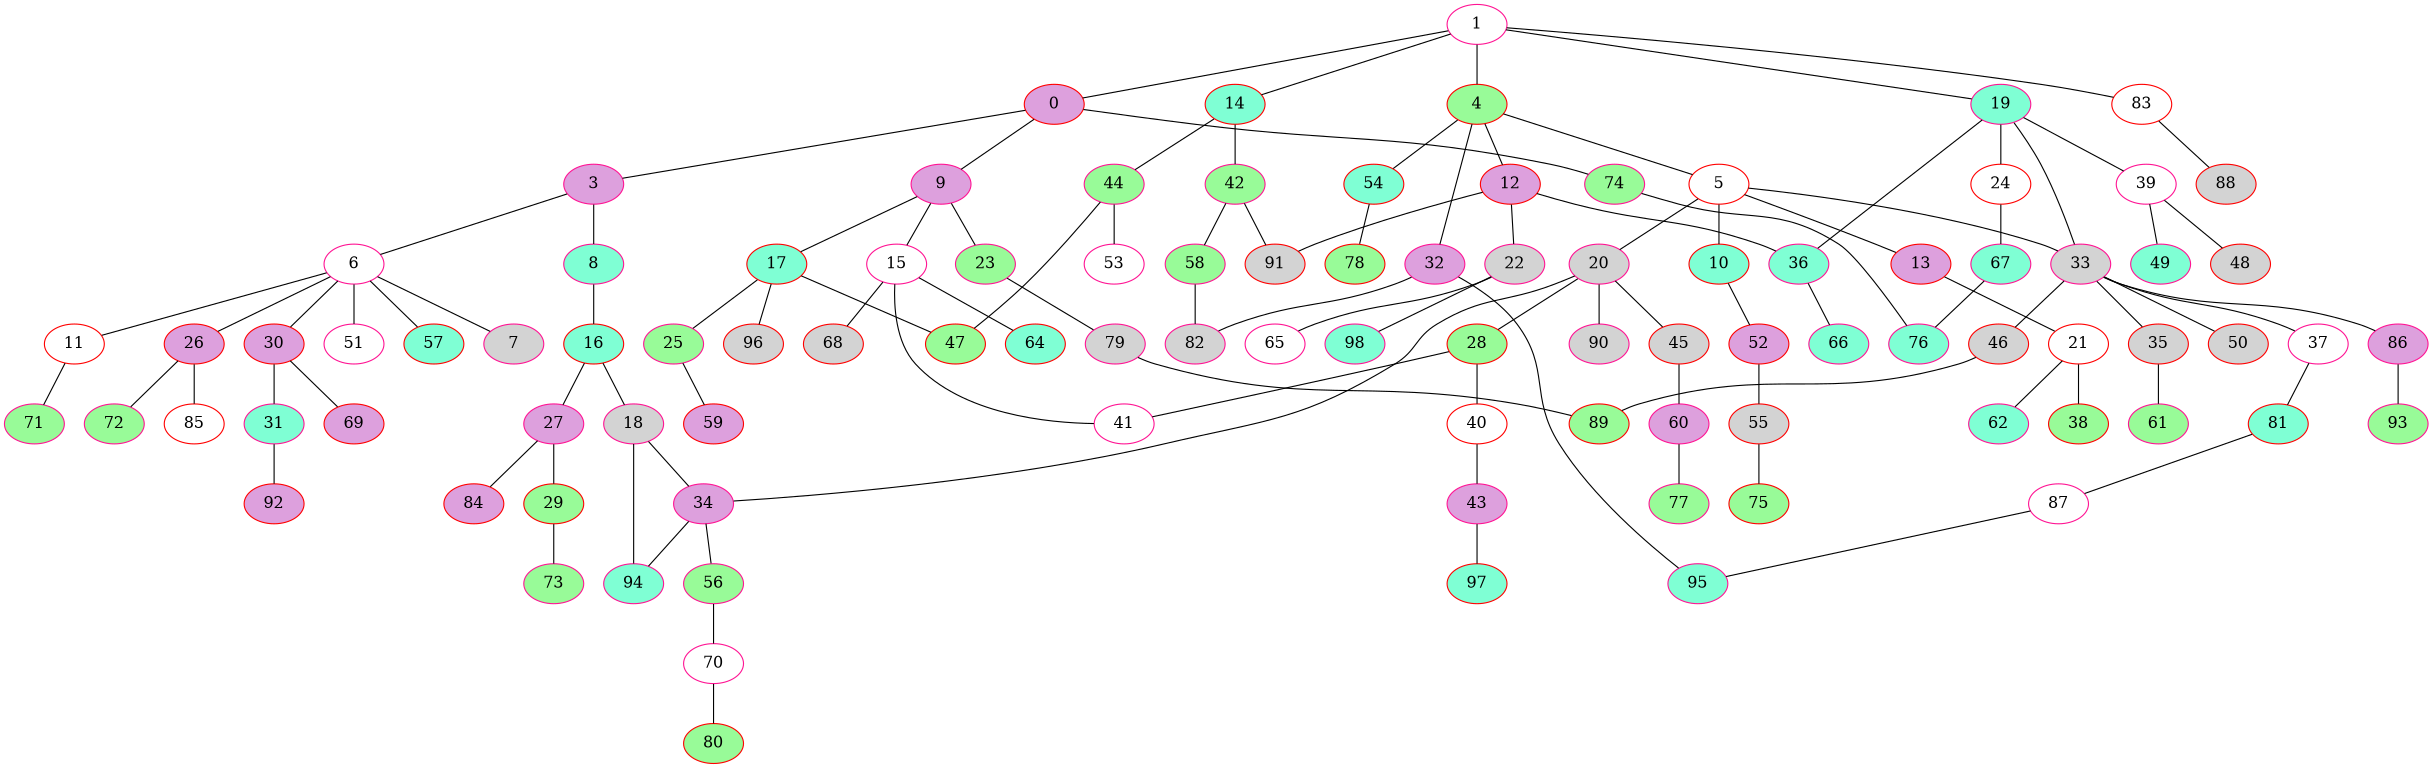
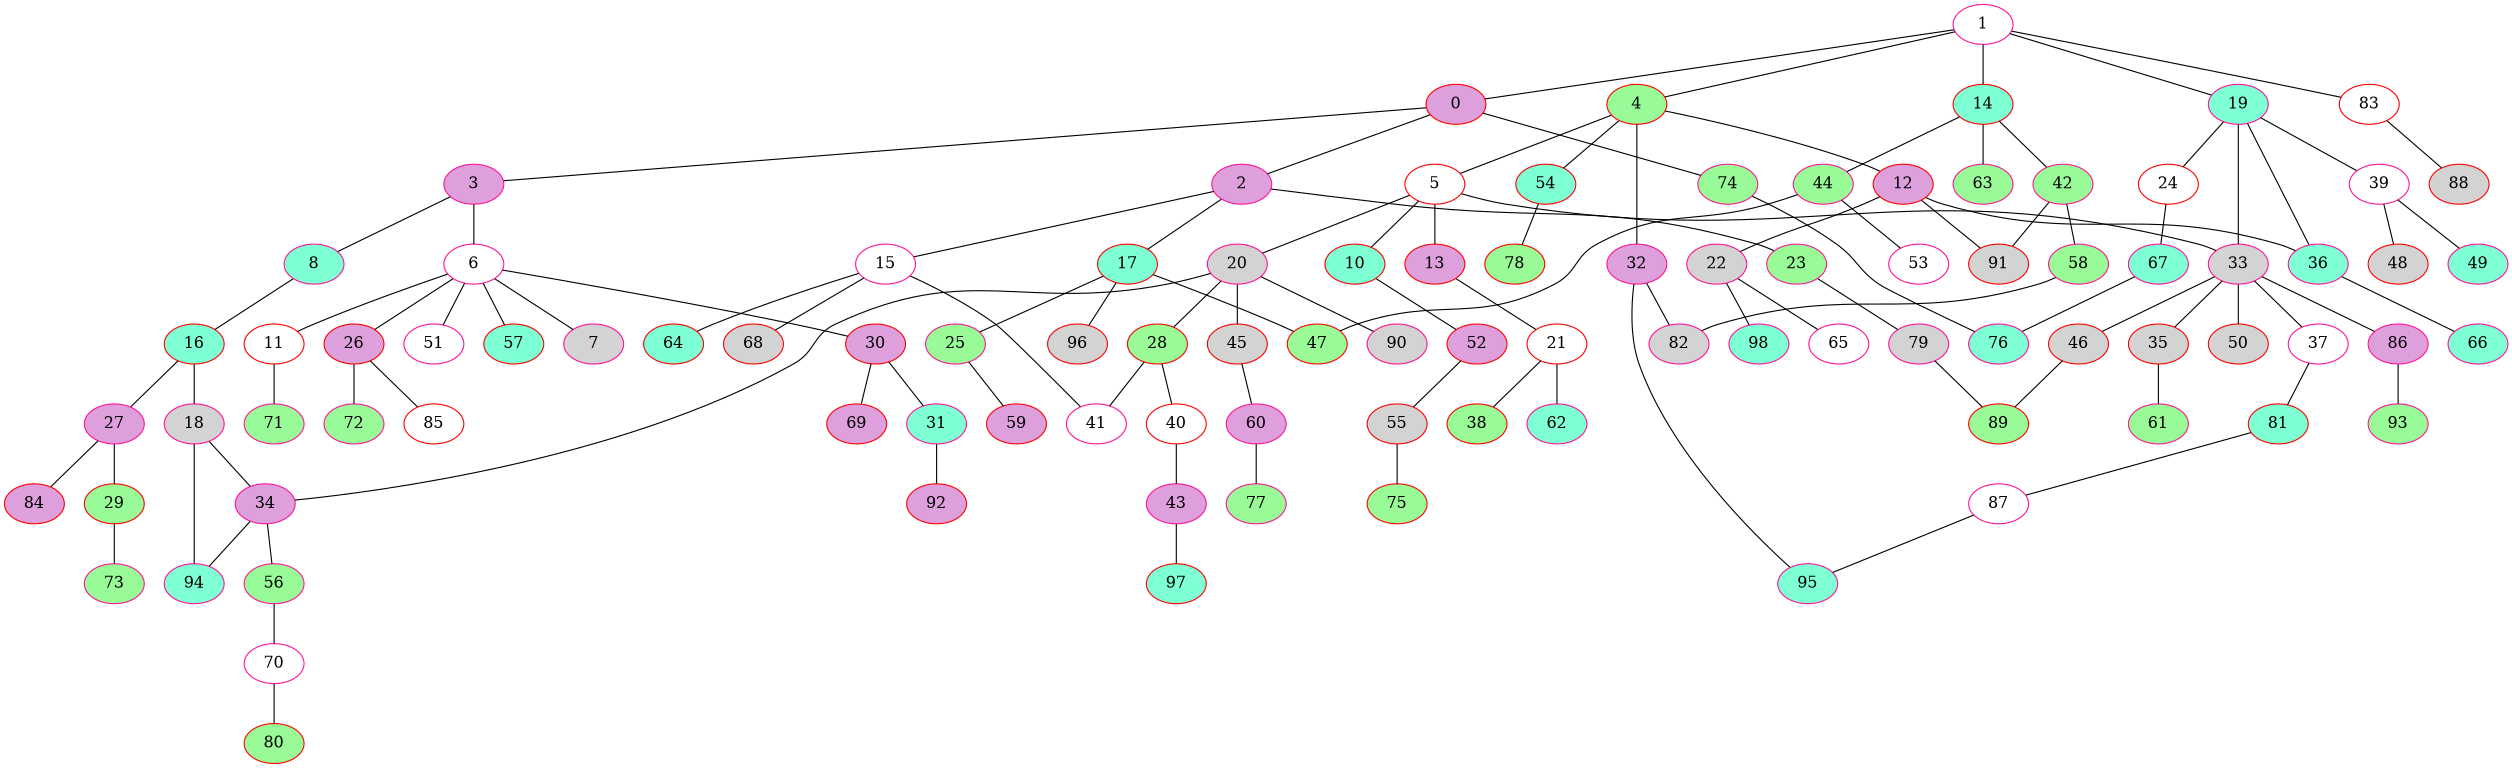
  graph {
    node [color=deeppink fillcolor=palegreen style=filled]
    1 [fillcolor=white]
    n2 [color=red fillcolor=plum label=0]
    4 [color=red]
    14 [color=red fillcolor=aquamarine]
    19 [fillcolor=aquamarine]
    83 [color=red fillcolor=white]
    3 [fillcolor=plum]
-   9 [fillcolor=plum]
+   9 [fillcolor=plum label=2]
    74
    5 [color=red fillcolor=white]
    12 [color=red fillcolor=plum]
    32 [fillcolor=plum]
    54 [color=red fillcolor=aquamarine]
    42
    44
+   63
    33 [fillcolor=lightgrey]
    36 [fillcolor=aquamarine]
    24 [color=red fillcolor=white]
    39 [fillcolor=white]
    88 [color=red fillcolor=lightgrey]
    6 [fillcolor=white]
    8 [fillcolor=aquamarine]
    15 [fillcolor=white]
    17 [color=red fillcolor=aquamarine]
    23
    76 [fillcolor=aquamarine]
    7 [fillcolor=lightgrey]
    11 [color=red fillcolor=white]
    26 [color=red fillcolor=plum]
    30 [color=red fillcolor=plum]
    51 [fillcolor=white]
    57 [color=red fillcolor=aquamarine]
    16 [color=red fillcolor=aquamarine]
    10 [color=red fillcolor=aquamarine]
    13 [color=red fillcolor=plum]
    20 [fillcolor=lightgrey]
    22 [fillcolor=lightgrey]
    91 [color=red fillcolor=lightgrey]
    82 [fillcolor=lightgrey]
    95 [fillcolor=aquamarine]
    78 [color=red]
    52 [color=red fillcolor=plum]
    21 [color=red fillcolor=white]
    34 [fillcolor=plum]
    28 [color=red]
    45 [color=red fillcolor=lightgrey]
    90 [fillcolor=lightgrey]
    35 [color=red fillcolor=lightgrey]
    37 [fillcolor=white]
    46 [color=red fillcolor=lightgrey]
    50 [color=red fillcolor=lightgrey]
    86 [fillcolor=plum]
    71
    72
    85 [color=red fillcolor=white]
    31 [fillcolor=aquamarine]
    69 [color=red fillcolor=plum]
    18 [fillcolor=lightgrey]
    27 [fillcolor=plum]
    41 [fillcolor=white]
    64 [color=red fillcolor=aquamarine]
    68 [color=red fillcolor=lightgrey]
    25
    47 [color=red]
    96 [color=red fillcolor=lightgrey]
    79 [fillcolor=lightgrey]
    55 [color=red fillcolor=lightgrey]
    98 [fillcolor=aquamarine]
    65 [fillcolor=white]
    66 [fillcolor=aquamarine]
    38 [color=red]
    62 [fillcolor=aquamarine]
    58
    53 [fillcolor=white]
    94 [fillcolor=aquamarine]
    29 [color=red]
    84 [color=red fillcolor=plum]
    59 [color=red fillcolor=plum]
    56
    67 [fillcolor=aquamarine]
    48 [color=red fillcolor=lightgrey]
    49 [fillcolor=aquamarine]
    40 [color=red fillcolor=white]
    60 [fillcolor=plum]
    89 [color=red]
    73
    43 [fillcolor=plum]
    92 [color=red fillcolor=plum]
    61
    81 [color=red fillcolor=aquamarine]
    93
    70 [fillcolor=white]
    87 [fillcolor=white]
    97 [color=red fillcolor=aquamarine]
    77
    75 [color=red]
    80 [color=red]
    1 -- n2
    1 -- 4
    1 -- 14
    1 -- 19
    1 -- 83
    n2 -- 3
    n2 -- 9
    n2 -- 74
    4 -- 5
    4 -- 12
    4 -- 32
    4 -- 54
    14 -- 42
    14 -- 44
+   14 -- 63
    19 -- 33
    19 -- 36
    19 -- 24
    19 -- 39
    83 -- 88
    3 -- 6
    3 -- 8
    9 -- 15
    9 -- 17
    9 -- 23
    74 -- 76
    5 -- 33
    5 -- 10
    5 -- 13
    5 -- 20
    12 -- 36
    12 -- 22
    12 -- 91
    32 -- 82
    32 -- 95
    54 -- 78
    42 -- 91
    42 -- 58
    44 -- 47
    44 -- 53
    33 -- 35
    33 -- 37
    33 -- 46
    33 -- 50
    33 -- 86
    36 -- 66
    24 -- 67
    39 -- 48
    39 -- 49
    6 -- 7
    6 -- 11
    6 -- 26
    6 -- 30
    6 -- 51
    6 -- 57
    8 -- 16
    15 -- 41
    15 -- 64
    15 -- 68
    17 -- 25
    17 -- 47
    17 -- 96
    23 -- 79
    11 -- 71
    26 -- 72
    26 -- 85
    30 -- 31
    30 -- 69
    16 -- 18
    16 -- 27
    10 -- 52
    13 -- 21
    20 -- 34
    20 -- 28
    20 -- 45
    20 -- 90
    22 -- 98
    22 -- 65
    52 -- 55
    21 -- 38
    21 -- 62
    34 -- 94
    34 -- 56
    28 -- 41
    28 -- 40
    45 -- 60
    35 -- 61
    37 -- 81
    46 -- 89
    86 -- 93
    31 -- 92
    18 -- 34
    18 -- 94
    27 -- 29
    27 -- 84
    25 -- 59
    79 -- 89
    55 -- 75
    58 -- 82
    29 -- 73
    56 -- 70
    67 -- 76
    40 -- 43
    60 -- 77
    43 -- 97
    81 -- 87
    70 -- 80
    87 -- 95
  }
